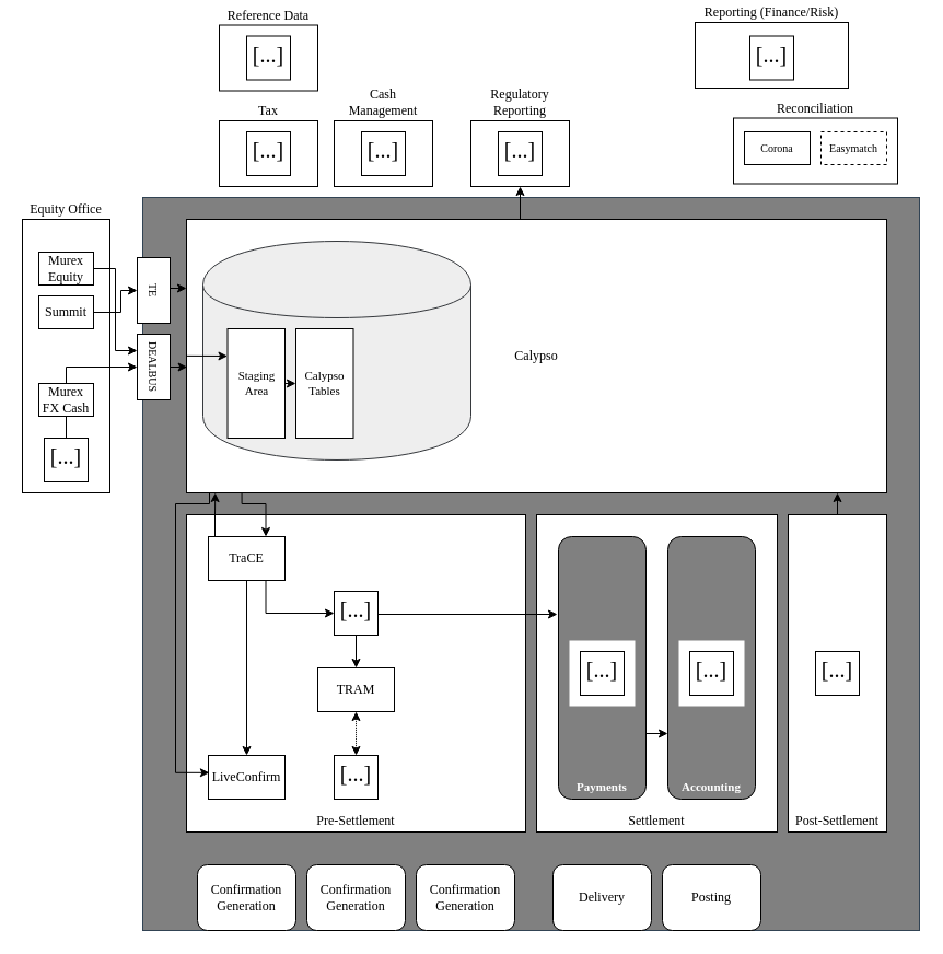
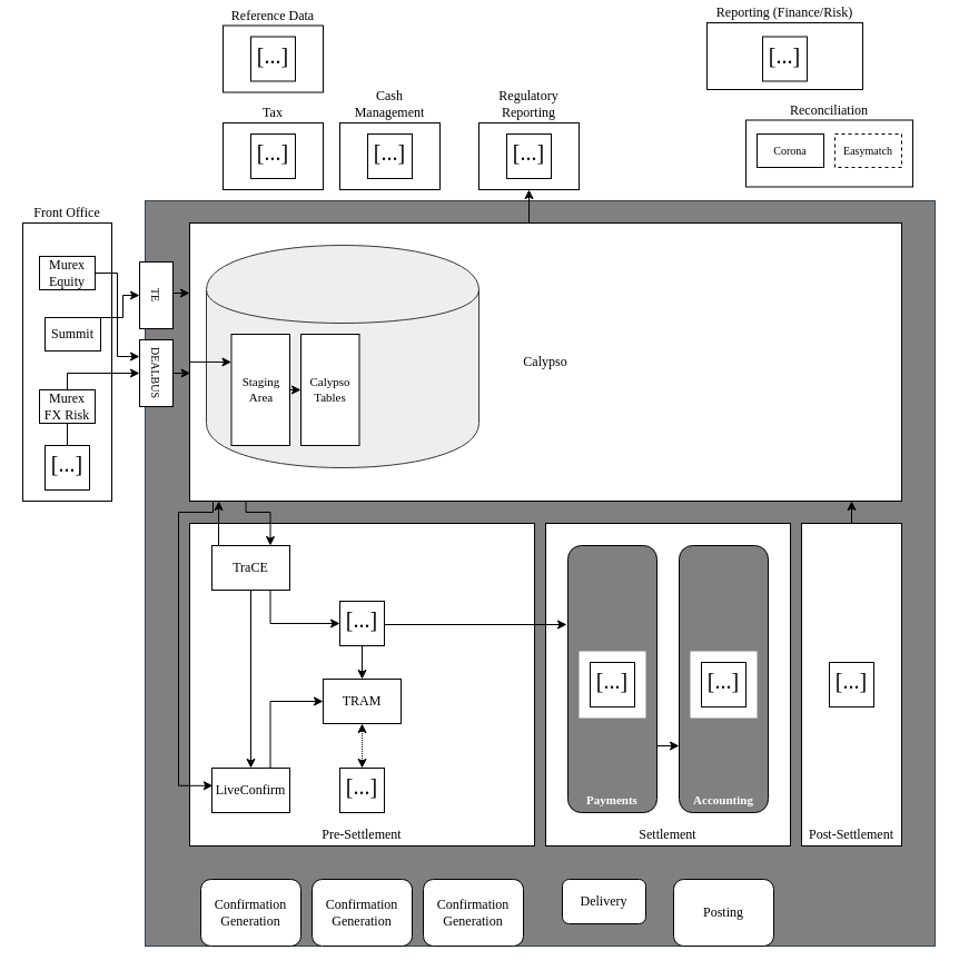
  <mxCell id="0" />
  <mxCell id="1" parent="0" />
  <mxCell id="2" value="" style="rounded=0;whiteSpace=wrap;html=1;strokeColor=#314354;fontFamily=New Century Schoolbook;fontSize=20;fillColor=#808080;fontColor=#ffffff;" parent="1" vertex="1"><mxGeometry x="130" y="180" width="710" height="670" as="geometry" /></mxCell>
  <mxCell id="3" value="Settlement" style="rounded=0;fontFamily=New Century Schoolbook;labelPosition=center;verticalLabelPosition=bottom;align=center;verticalAlign=top;labelBackgroundColor=#ffffff;spacingTop=0;spacingLeft=0;whiteSpace=wrap;html=1;labelBorderColor=none;spacing=-22;" parent="1" vertex="1"><mxGeometry x="490" y="470" width="220" height="290" as="geometry" /></mxCell>
  <mxCell id="4" value="Accounting" style="rounded=1;whiteSpace=wrap;html=1;labelBackgroundColor=none;strokeColor=#000000;fillColor=#808080;fontFamily=New Century Schoolbook;fontSize=11;spacing=-22;labelPosition=center;verticalLabelPosition=bottom;align=center;verticalAlign=top;fontColor=#FFFFFF;fontStyle=1" parent="1" vertex="1"><mxGeometry x="610" y="490" width="80" height="240" as="geometry" /></mxCell>
  <mxCell id="5" style="edgeStyle=orthogonalEdgeStyle;rounded=0;orthogonalLoop=1;jettySize=auto;html=1;exitX=1;exitY=0.75;exitDx=0;exitDy=0;entryX=0;entryY=0.75;entryDx=0;entryDy=0;startArrow=none;startFill=0;endArrow=classic;endFill=1;fontFamily=New Century Schoolbook;fontSize=11;fontColor=#FFFFFF;" parent="1" source="6" target="4" edge="1"><mxGeometry relative="1" as="geometry" /></mxCell>
  <mxCell id="6" value="&lt;font style=&quot;font-size: 11px&quot;&gt;Payments&lt;/font&gt;" style="rounded=1;whiteSpace=wrap;html=1;labelBackgroundColor=none;strokeColor=#000000;fillColor=#808080;fontFamily=New Century Schoolbook;fontSize=11;labelPosition=center;verticalLabelPosition=bottom;align=center;verticalAlign=top;spacing=-22;fontColor=#FFFFFF;fontStyle=1" parent="1" vertex="1"><mxGeometry x="510" y="490" width="80" height="240" as="geometry" /></mxCell>
  <mxCell id="7" value="Calypso" style="rounded=0;whiteSpace=wrap;html=1;fontFamily=New Century Schoolbook;" parent="1" vertex="1"><mxGeometry x="170" y="200" width="640" height="250" as="geometry" /></mxCell>
  <mxCell id="8" value="Pre-Settlement" style="rounded=0;whiteSpace=wrap;html=1;fontFamily=New Century Schoolbook;labelPosition=center;verticalLabelPosition=bottom;align=center;verticalAlign=top;labelBackgroundColor=#ffffff;spacing=-22;" parent="1" vertex="1"><mxGeometry x="170" y="470" width="310" height="290" as="geometry" /></mxCell>
- <mxCell id="9" value="Equity Office" style="rounded=0;whiteSpace=wrap;html=1;fontFamily=New Century Schoolbook;labelPosition=center;verticalLabelPosition=top;align=center;verticalAlign=bottom;" parent="1" vertex="1"><mxGeometry x="20" y="200" width="80" height="250" as="geometry" /></mxCell>
+ <mxCell id="9" value="Front Office" style="rounded=0;whiteSpace=wrap;html=1;fontFamily=New Century Schoolbook;labelPosition=center;verticalLabelPosition=top;align=center;verticalAlign=bottom;" parent="1" vertex="1"><mxGeometry x="20" y="200" width="80" height="250" as="geometry" /></mxCell>
  <mxCell id="10" value="" style="edgeStyle=orthogonalEdgeStyle;rounded=0;orthogonalLoop=1;jettySize=auto;html=1;fontFamily=New Century Schoolbook;fontSize=20;" parent="1" source="12" target="16" edge="1"><mxGeometry relative="1" as="geometry"><mxPoint x="225" y="650" as="targetPoint" /></mxGeometry></mxCell>
  <mxCell id="11" style="edgeStyle=orthogonalEdgeStyle;rounded=0;orthogonalLoop=1;jettySize=auto;html=1;exitX=0.75;exitY=1;exitDx=0;exitDy=0;entryX=0;entryY=0.5;entryDx=0;entryDy=0;startArrow=none;startFill=0;endArrow=classic;endFill=1;fontFamily=New Century Schoolbook;fontSize=20;" parent="1" source="12" target="39" edge="1"><mxGeometry relative="1" as="geometry" /></mxCell>
  <mxCell id="12" value="TraCE" style="rounded=0;whiteSpace=wrap;html=1;fontFamily=New Century Schoolbook;" parent="1" vertex="1"><mxGeometry x="190" y="490" width="70" height="40" as="geometry" /></mxCell>
+ <mxCell id="13" value="" style="edgeStyle=orthogonalEdgeStyle;rounded=0;orthogonalLoop=1;jettySize=auto;html=1;fontFamily=New Century Schoolbook;fontSize=20;entryX=0.75;entryY=0;entryDx=0;entryDy=0;startArrow=classic;startFill=1;endArrow=none;endFill=0;" parent="1" source="15" target="16" edge="1"><mxGeometry relative="1" as="geometry"><mxPoint x="242.5" y="650" as="targetPoint" /></mxGeometry></mxCell>
  <mxCell id="14" value="" style="edgeStyle=orthogonalEdgeStyle;rounded=0;orthogonalLoop=1;jettySize=auto;html=1;startArrow=classic;startFill=1;endArrow=classic;endFill=1;fontFamily=New Century Schoolbook;fontSize=20;dashed=1;dashPattern=1 1;" parent="1" source="15" edge="1"><mxGeometry relative="1" as="geometry"><mxPoint x="325" y="690" as="targetPoint" /></mxGeometry></mxCell>
  <mxCell id="15" value="TRAM" style="rounded=0;whiteSpace=wrap;html=1;fontFamily=New Century Schoolbook;" parent="1" vertex="1"><mxGeometry x="290" y="610" width="70" height="40" as="geometry" /></mxCell>
  <mxCell id="16" value="LiveConfirm" style="rounded=0;whiteSpace=wrap;html=1;fontFamily=New Century Schoolbook;" parent="1" vertex="1"><mxGeometry x="190" y="690" width="70" height="40" as="geometry" /></mxCell>
  <mxCell id="17" value="Confirmation Generation" style="rounded=1;whiteSpace=wrap;html=1;fontFamily=New Century Schoolbook;" parent="1" vertex="1"><mxGeometry x="180" y="790" width="90" height="60" as="geometry" /></mxCell>
  <mxCell id="18" value="Confirmation Generation" style="rounded=1;whiteSpace=wrap;html=1;fontFamily=New Century Schoolbook;" parent="1" vertex="1"><mxGeometry x="280" y="790" width="90" height="60" as="geometry" /></mxCell>
  <mxCell id="19" value="Confirmation Generation" style="rounded=1;whiteSpace=wrap;html=1;fontFamily=New Century Schoolbook;" parent="1" vertex="1"><mxGeometry x="380" y="790" width="90" height="60" as="geometry" /></mxCell>
  <mxCell id="20" style="edgeStyle=orthogonalEdgeStyle;rounded=0;orthogonalLoop=1;jettySize=auto;html=1;exitX=1;exitY=0.5;exitDx=0;exitDy=0;entryX=0.25;entryY=1;entryDx=0;entryDy=0;startArrow=none;startFill=0;endArrow=classic;endFill=1;fontFamily=New Century Schoolbook;fontSize=20;" parent="1" source="21" target="34" edge="1"><mxGeometry relative="1" as="geometry" /></mxCell>
  <mxCell id="21" value="Murex Equity" style="rounded=0;whiteSpace=wrap;html=1;fontFamily=New Century Schoolbook;" parent="1" vertex="1"><mxGeometry x="35" y="230" width="50" height="30" as="geometry" /></mxCell>
  <mxCell id="22" style="edgeStyle=orthogonalEdgeStyle;rounded=0;orthogonalLoop=1;jettySize=auto;html=1;exitX=1;exitY=0.5;exitDx=0;exitDy=0;entryX=0.5;entryY=1;entryDx=0;entryDy=0;startArrow=none;startFill=0;endArrow=classic;endFill=1;fontFamily=New Century Schoolbook;fontSize=20;" parent="1" source="23" target="32" edge="1"><mxGeometry relative="1" as="geometry"><Array as="points"><mxPoint x="110" y="285" /><mxPoint x="110" y="265" /></Array></mxGeometry></mxCell>
- <mxCell id="23" value="Summit" style="rounded=0;whiteSpace=wrap;html=1;fontFamily=New Century Schoolbook;" parent="1" vertex="1"><mxGeometry x="35" y="270" width="50" height="30" as="geometry" /></mxCell>
+ <mxCell id="23" value="Summit" style="rounded=0;whiteSpace=wrap;html=1;fontFamily=New Century Schoolbook;" parent="1" vertex="1"><mxGeometry x="40" y="285" width="50" height="30" as="geometry" /></mxCell>
  <mxCell id="24" value="Reference Data" style="rounded=0;whiteSpace=wrap;html=1;fontFamily=New Century Schoolbook;labelPosition=center;verticalLabelPosition=top;align=center;verticalAlign=bottom;" parent="1" vertex="1"><mxGeometry x="200" y="22.5" width="90" height="60" as="geometry" /></mxCell>
  <mxCell id="25" value="Cash Management" style="rounded=0;whiteSpace=wrap;html=1;fontFamily=New Century Schoolbook;labelPosition=center;verticalLabelPosition=top;align=center;verticalAlign=bottom;" parent="1" vertex="1"><mxGeometry x="305" y="110" width="90" height="60" as="geometry" /></mxCell>
  <mxCell id="26" value="Reporting (Finance/Risk)" style="rounded=0;whiteSpace=wrap;html=1;fontFamily=New Century Schoolbook;labelPosition=center;verticalLabelPosition=top;align=center;verticalAlign=bottom;" parent="1" vertex="1"><mxGeometry x="635" y="20" width="140" height="60" as="geometry" /></mxCell>
  <mxCell id="27" value="Reconciliation" style="rounded=0;whiteSpace=wrap;html=1;fontFamily=New Century Schoolbook;labelPosition=center;verticalLabelPosition=top;align=center;verticalAlign=bottom;" parent="1" vertex="1"><mxGeometry x="670" y="107.5" width="150" height="60" as="geometry" /></mxCell>
  <mxCell id="28" value="Corona" style="rounded=0;whiteSpace=wrap;html=1;fontSize=10;fontFamily=New Century Schoolbook;" parent="1" vertex="1"><mxGeometry x="680" y="120" width="60" height="30" as="geometry" /></mxCell>
  <mxCell id="29" value="Easymatch" style="rounded=0;whiteSpace=wrap;html=1;fontSize=10;fontFamily=New Century Schoolbook;dashed=1;" parent="1" vertex="1"><mxGeometry x="750" y="120" width="60" height="30" as="geometry" /></mxCell>
  <mxCell id="30" value="" style="shape=cylinder;whiteSpace=wrap;html=1;boundedLbl=1;backgroundOutline=1;fontFamily=New Century Schoolbook;fontSize=10;fillColor=#eeeeee;strokeColor=#36393d;" parent="1" vertex="1"><mxGeometry x="185" y="220" width="245" height="200" as="geometry" /></mxCell>
  <mxCell id="31" style="rounded=0;orthogonalLoop=1;jettySize=auto;html=1;exitX=0.5;exitY=0;exitDx=0;exitDy=0;startArrow=none;startFill=0;endArrow=classic;endFill=1;fontFamily=New Century Schoolbook;fontSize=11;fontColor=#000000;edgeStyle=elbowEdgeStyle;" parent="1" source="32" edge="1"><mxGeometry relative="1" as="geometry"><mxPoint x="170" y="263" as="targetPoint" /><Array as="points"><mxPoint x="155" y="263" /><mxPoint x="162" y="263" /></Array></mxGeometry></mxCell>
  <mxCell id="32" value="TE" style="rounded=0;whiteSpace=wrap;html=1;fontFamily=New Century Schoolbook;fontSize=10;rotation=90;" parent="1" vertex="1"><mxGeometry x="110" y="250" width="60" height="30" as="geometry" /></mxCell>
  <mxCell id="33" style="edgeStyle=elbowEdgeStyle;rounded=0;orthogonalLoop=1;jettySize=auto;html=1;exitX=0.5;exitY=0;exitDx=0;exitDy=0;entryX=0.001;entryY=0.541;entryDx=0;entryDy=0;entryPerimeter=0;startArrow=none;startFill=0;endArrow=classic;endFill=1;fontFamily=New Century Schoolbook;fontSize=11;fontColor=#000000;" parent="1" source="34" target="7" edge="1"><mxGeometry relative="1" as="geometry" /></mxCell>
  <mxCell id="34" value="DEALBUS" style="rounded=0;whiteSpace=wrap;html=1;fontFamily=New Century Schoolbook;fontSize=10;rotation=90;" parent="1" vertex="1"><mxGeometry x="110" y="320" width="60" height="30" as="geometry" /></mxCell>
  <mxCell id="35" value="" style="endArrow=classic;html=1;fontFamily=New Century Schoolbook;fontSize=10;exitX=0.079;exitY=0.999;exitDx=0;exitDy=0;exitPerimeter=0;entryX=0.75;entryY=0;entryDx=0;entryDy=0;edgeStyle=orthogonalEdgeStyle;rounded=0;" parent="1" source="7" target="12" edge="1"><mxGeometry width="50" height="50" relative="1" as="geometry"><mxPoint x="440" y="400" as="sourcePoint" /><mxPoint x="490" y="350" as="targetPoint" /><Array as="points"><mxPoint x="221" y="460" /><mxPoint x="243" y="460" /></Array></mxGeometry></mxCell>
  <mxCell id="36" value="" style="endArrow=classic;html=1;fontFamily=New Century Schoolbook;fontSize=10;exitX=0.25;exitY=0;exitDx=0;exitDy=0;entryX=0.041;entryY=1;entryDx=0;entryDy=0;entryPerimeter=0;rounded=0;edgeStyle=orthogonalEdgeStyle;" parent="1" source="12" target="7" edge="1"><mxGeometry width="50" height="50" relative="1" as="geometry"><mxPoint x="210.18" y="450" as="sourcePoint" /><mxPoint x="170" y="460" as="targetPoint" /><Array as="points"><mxPoint x="196" y="490" /><mxPoint x="196" y="470" /></Array></mxGeometry></mxCell>
  <mxCell id="37" value="" style="edgeStyle=orthogonalEdgeStyle;rounded=0;orthogonalLoop=1;jettySize=auto;html=1;startArrow=none;startFill=0;endArrow=classic;endFill=1;fontFamily=New Century Schoolbook;fontSize=20;" parent="1" source="39" target="15" edge="1"><mxGeometry relative="1" as="geometry" /></mxCell>
  <mxCell id="38" style="edgeStyle=orthogonalEdgeStyle;rounded=0;orthogonalLoop=1;jettySize=auto;html=1;exitX=1;exitY=0.5;exitDx=0;exitDy=0;startArrow=none;startFill=0;endArrow=classic;endFill=1;fontFamily=New Century Schoolbook;fontSize=11;fontColor=#FFFFFF;" parent="1" source="39" edge="1"><mxGeometry relative="1" as="geometry"><mxPoint x="509" y="561" as="targetPoint" /><Array as="points"><mxPoint x="345" y="561" /></Array></mxGeometry></mxCell>
  <mxCell id="39" value="&lt;p style=&quot;line-height: 100%&quot;&gt;[...]&lt;/p&gt;" style="text;html=1;strokeColor=#000000;fillColor=none;align=center;verticalAlign=middle;whiteSpace=wrap;rounded=0;fontFamily=New Century Schoolbook;fontSize=20;spacing=0;labelBorderColor=none;spacingTop=0;labelPosition=center;verticalLabelPosition=middle;spacingBottom=8;" parent="1" vertex="1"><mxGeometry x="305" y="540" width="40" height="40" as="geometry" /></mxCell>
  <mxCell id="40" style="edgeStyle=orthogonalEdgeStyle;rounded=0;orthogonalLoop=1;jettySize=auto;html=1;exitX=0.5;exitY=0;exitDx=0;exitDy=0;entryX=0.5;entryY=1;entryDx=0;entryDy=0;startArrow=none;startFill=0;endArrow=classic;endFill=1;fontFamily=New Century Schoolbook;fontSize=20;" parent="1" source="41" target="34" edge="1"><mxGeometry relative="1" as="geometry" /></mxCell>
  <mxCell id="41" value="&lt;p style=&quot;line-height: 100%&quot;&gt;[...]&lt;/p&gt;" style="text;html=1;strokeColor=#000000;fillColor=none;align=center;verticalAlign=middle;whiteSpace=wrap;rounded=0;fontFamily=New Century Schoolbook;fontSize=20;spacing=0;labelBorderColor=none;spacingTop=0;labelPosition=center;verticalLabelPosition=middle;spacingBottom=8;" parent="1" vertex="1"><mxGeometry x="40" y="400" width="40" height="40" as="geometry" /></mxCell>
  <mxCell id="42" value="&lt;p style=&quot;line-height: 100%&quot;&gt;[...]&lt;/p&gt;" style="text;html=1;strokeColor=#000000;fillColor=none;align=center;verticalAlign=middle;whiteSpace=wrap;rounded=0;fontFamily=New Century Schoolbook;fontSize=20;spacing=0;labelBorderColor=none;spacingTop=0;labelPosition=center;verticalLabelPosition=middle;spacingBottom=8;" parent="1" vertex="1"><mxGeometry x="225" y="32.5" width="40" height="40" as="geometry" /></mxCell>
  <mxCell id="43" value="Tax" style="rounded=0;whiteSpace=wrap;html=1;fontFamily=New Century Schoolbook;labelPosition=center;verticalLabelPosition=top;align=center;verticalAlign=bottom;" parent="1" vertex="1"><mxGeometry x="200" y="110" width="90" height="60" as="geometry" /></mxCell>
  <mxCell id="44" value="" style="edgeStyle=orthogonalEdgeStyle;rounded=0;orthogonalLoop=1;jettySize=auto;html=1;fontFamily=New Century Schoolbook;fontSize=20;startArrow=classic;startFill=1;endArrow=none;endFill=0;" parent="1" source="45" target="7" edge="1"><mxGeometry relative="1" as="geometry"><Array as="points"><mxPoint x="430" y="138" /></Array></mxGeometry></mxCell>
  <mxCell id="45" value="Regulatory Reporting" style="rounded=0;whiteSpace=wrap;html=1;fontFamily=New Century Schoolbook;labelPosition=center;verticalLabelPosition=top;align=center;verticalAlign=bottom;" parent="1" vertex="1"><mxGeometry x="430" y="110" width="90" height="60" as="geometry" /></mxCell>
  <mxCell id="46" value="&lt;p style=&quot;line-height: 100%&quot;&gt;[...]&lt;/p&gt;" style="text;html=1;strokeColor=#000000;fillColor=none;align=center;verticalAlign=middle;whiteSpace=wrap;rounded=0;fontFamily=New Century Schoolbook;fontSize=20;spacing=0;labelBorderColor=none;spacingTop=0;labelPosition=center;verticalLabelPosition=middle;spacingBottom=8;" parent="1" vertex="1"><mxGeometry x="225" y="120" width="40" height="40" as="geometry" /></mxCell>
  <mxCell id="47" value="&lt;p style=&quot;line-height: 100%&quot;&gt;[...]&lt;/p&gt;" style="text;html=1;strokeColor=#000000;fillColor=none;align=center;verticalAlign=middle;whiteSpace=wrap;rounded=0;fontFamily=New Century Schoolbook;fontSize=20;spacing=0;labelBorderColor=none;spacingTop=0;labelPosition=center;verticalLabelPosition=middle;spacingBottom=8;" parent="1" vertex="1"><mxGeometry x="330" y="120" width="40" height="40" as="geometry" /></mxCell>
  <mxCell id="48" value="&lt;p style=&quot;line-height: 100%&quot;&gt;[...]&lt;/p&gt;" style="text;html=1;strokeColor=#000000;fillColor=none;align=center;verticalAlign=middle;whiteSpace=wrap;rounded=0;fontFamily=New Century Schoolbook;fontSize=20;spacing=0;labelBorderColor=none;spacingTop=0;labelPosition=center;verticalLabelPosition=middle;spacingBottom=8;" parent="1" vertex="1"><mxGeometry x="455" y="120" width="40" height="40" as="geometry" /></mxCell>
  <mxCell id="49" value="&lt;p style=&quot;line-height: 100%&quot;&gt;[...]&lt;/p&gt;" style="text;html=1;strokeColor=#000000;fillColor=none;align=center;verticalAlign=middle;whiteSpace=wrap;rounded=0;fontFamily=New Century Schoolbook;fontSize=20;spacing=0;labelBorderColor=none;spacingTop=0;labelPosition=center;verticalLabelPosition=middle;spacingBottom=8;" parent="1" vertex="1"><mxGeometry x="685" y="32.5" width="40" height="40" as="geometry" /></mxCell>
  <mxCell id="50" value="" style="edgeStyle=orthogonalEdgeStyle;rounded=0;orthogonalLoop=1;jettySize=auto;html=1;startArrow=none;startFill=0;endArrow=classic;endFill=1;fontFamily=New Century Schoolbook;fontSize=11;fontColor=#FFFFFF;" parent="1" source="51" target="7" edge="1"><mxGeometry relative="1" as="geometry"><Array as="points"><mxPoint x="765" y="450" /></Array></mxGeometry></mxCell>
  <mxCell id="51" value="Post-Settlement" style="rounded=0;fontFamily=New Century Schoolbook;labelPosition=center;verticalLabelPosition=bottom;align=center;verticalAlign=top;labelBackgroundColor=#ffffff;spacingTop=0;spacingLeft=0;whiteSpace=wrap;html=1;labelBorderColor=none;spacing=-22;" parent="1" vertex="1"><mxGeometry x="720" y="470" width="90" height="290" as="geometry" /></mxCell>
- <mxCell id="52" value="Delivery" style="rounded=1;whiteSpace=wrap;html=1;fontFamily=New Century Schoolbook;" parent="1" vertex="1"><mxGeometry x="505" y="790" width="90" height="60" as="geometry" /></mxCell>
+ <mxCell id="52" value="Delivery" style="rounded=1;whiteSpace=wrap;html=1;fontFamily=New Century Schoolbook;" parent="1" vertex="1"><mxGeometry x="505" y="790" width="75" height="40" as="geometry" /></mxCell>
  <mxCell id="53" value="Posting" style="rounded=1;whiteSpace=wrap;html=1;fontFamily=New Century Schoolbook;" parent="1" vertex="1"><mxGeometry x="605" y="790" width="90" height="60" as="geometry" /></mxCell>
  <mxCell id="54" value="&lt;p style=&quot;line-height: 100%&quot;&gt;[...]&lt;/p&gt;" style="text;html=1;strokeColor=#000000;fillColor=none;align=center;verticalAlign=middle;whiteSpace=wrap;rounded=0;fontFamily=New Century Schoolbook;fontSize=20;spacing=0;labelBorderColor=none;spacingTop=0;labelPosition=center;verticalLabelPosition=middle;spacingBottom=8;" parent="1" vertex="1"><mxGeometry x="305" y="690" width="40" height="40" as="geometry" /></mxCell>
  <mxCell id="55" style="edgeStyle=orthogonalEdgeStyle;rounded=0;orthogonalLoop=1;jettySize=auto;html=1;exitX=0;exitY=1;exitDx=0;exitDy=0;entryX=0.012;entryY=0.597;entryDx=0;entryDy=0;entryPerimeter=0;startArrow=none;startFill=0;endArrow=classic;endFill=1;fontFamily=New Century Schoolbook;fontSize=20;" parent="1" edge="1"><mxGeometry relative="1" as="geometry"><mxPoint x="170" y="450" as="sourcePoint" /><mxPoint x="190.84" y="705.82" as="targetPoint" /><Array as="points"><mxPoint x="191" y="450" /><mxPoint x="191" y="460" /><mxPoint x="160" y="460" /><mxPoint x="160" y="706" /></Array></mxGeometry></mxCell>
  <mxCell id="56" value="&lt;p style=&quot;line-height: 100%&quot;&gt;[...]&lt;/p&gt;" style="text;html=1;strokeColor=#000000;fillColor=none;align=center;verticalAlign=middle;whiteSpace=wrap;rounded=0;fontFamily=New Century Schoolbook;fontSize=20;spacing=0;labelBorderColor=none;spacingTop=0;labelPosition=center;verticalLabelPosition=middle;spacingBottom=8;" parent="1" vertex="1"><mxGeometry x="745" y="595" width="40" height="40" as="geometry" /></mxCell>
  <mxCell id="57" value="" style="rounded=0;whiteSpace=wrap;html=1;labelBackgroundColor=none;strokeColor=none;fillColor=#FFFFFF;fontFamily=New Century Schoolbook;fontSize=11;fontColor=#FFFFFF;" parent="1" vertex="1"><mxGeometry x="520" y="585" width="60" height="60" as="geometry" /></mxCell>
  <mxCell id="58" value="&lt;p style=&quot;line-height: 100%&quot;&gt;[...]&lt;/p&gt;" style="text;html=1;strokeColor=#000000;fillColor=none;align=center;verticalAlign=middle;whiteSpace=wrap;rounded=0;fontFamily=New Century Schoolbook;fontSize=20;spacing=0;labelBorderColor=none;spacingTop=0;labelPosition=center;verticalLabelPosition=middle;spacingBottom=8;labelBackgroundColor=none;" parent="1" vertex="1"><mxGeometry x="530" y="595" width="40" height="40" as="geometry" /></mxCell>
  <mxCell id="59" value="" style="rounded=0;whiteSpace=wrap;html=1;labelBackgroundColor=none;strokeColor=none;fillColor=#FFFFFF;fontFamily=New Century Schoolbook;fontSize=11;fontColor=#FFFFFF;" parent="1" vertex="1"><mxGeometry x="620" y="585" width="60" height="60" as="geometry" /></mxCell>
  <mxCell id="60" value="&lt;p style=&quot;line-height: 100%&quot;&gt;[...]&lt;/p&gt;" style="text;html=1;strokeColor=#000000;fillColor=none;align=center;verticalAlign=middle;whiteSpace=wrap;rounded=0;fontFamily=New Century Schoolbook;fontSize=20;spacing=0;labelBorderColor=none;spacingTop=0;labelPosition=center;verticalLabelPosition=middle;spacingBottom=8;labelBackgroundColor=none;" parent="1" vertex="1"><mxGeometry x="630" y="595" width="40" height="40" as="geometry" /></mxCell>
  <mxCell id="61" style="edgeStyle=elbowEdgeStyle;rounded=0;orthogonalLoop=1;jettySize=auto;html=1;exitX=1;exitY=0.5;exitDx=0;exitDy=0;entryX=0;entryY=0.5;entryDx=0;entryDy=0;startArrow=none;startFill=0;endArrow=classic;endFill=1;fontFamily=New Century Schoolbook;fontSize=11;fontColor=#000000;" parent="1" source="62" target="63" edge="1"><mxGeometry relative="1" as="geometry" /></mxCell>
  <mxCell id="62" value="Staging&lt;br&gt;Area" style="rounded=0;whiteSpace=wrap;html=1;labelBackgroundColor=none;strokeColor=#000000;fillColor=#FFFFFF;fontFamily=New Century Schoolbook;fontSize=11;fontColor=#000000;" parent="1" vertex="1"><mxGeometry x="207.5" y="300" width="52.5" height="100" as="geometry" /></mxCell>
  <mxCell id="63" value="Calypso&lt;br&gt;Tables" style="rounded=0;whiteSpace=wrap;html=1;labelBackgroundColor=none;strokeColor=#000000;fillColor=#FFFFFF;fontFamily=New Century Schoolbook;fontSize=11;fontColor=#000000;" parent="1" vertex="1"><mxGeometry x="270" y="300" width="52.5" height="100" as="geometry" /></mxCell>
  <mxCell id="64" style="edgeStyle=elbowEdgeStyle;rounded=0;orthogonalLoop=1;jettySize=auto;html=1;exitX=0.5;exitY=0;exitDx=0;exitDy=0;entryX=0;entryY=0.25;entryDx=0;entryDy=0;startArrow=none;startFill=0;endArrow=classic;endFill=1;fontFamily=New Century Schoolbook;fontSize=11;fontColor=#000000;" parent="1" target="62" edge="1"><mxGeometry relative="1" as="geometry"><mxPoint x="170" y="324.87" as="sourcePoint" /><mxPoint x="185.64" y="325.12" as="targetPoint" /><Array as="points"><mxPoint x="170" y="325" /></Array></mxGeometry></mxCell>
- <mxCell id="65" value="Murex FX Cash" style="rounded=0;whiteSpace=wrap;html=1;fontFamily=New Century Schoolbook;" vertex="1" parent="1"><mxGeometry x="35" y="350" width="50" height="30" as="geometry" /></mxCell>
+ <mxCell id="65" value="Murex FX Risk" style="rounded=0;whiteSpace=wrap;html=1;fontFamily=New Century Schoolbook;" vertex="1" parent="1"><mxGeometry x="35" y="350" width="50" height="30" as="geometry" /></mxCell>
